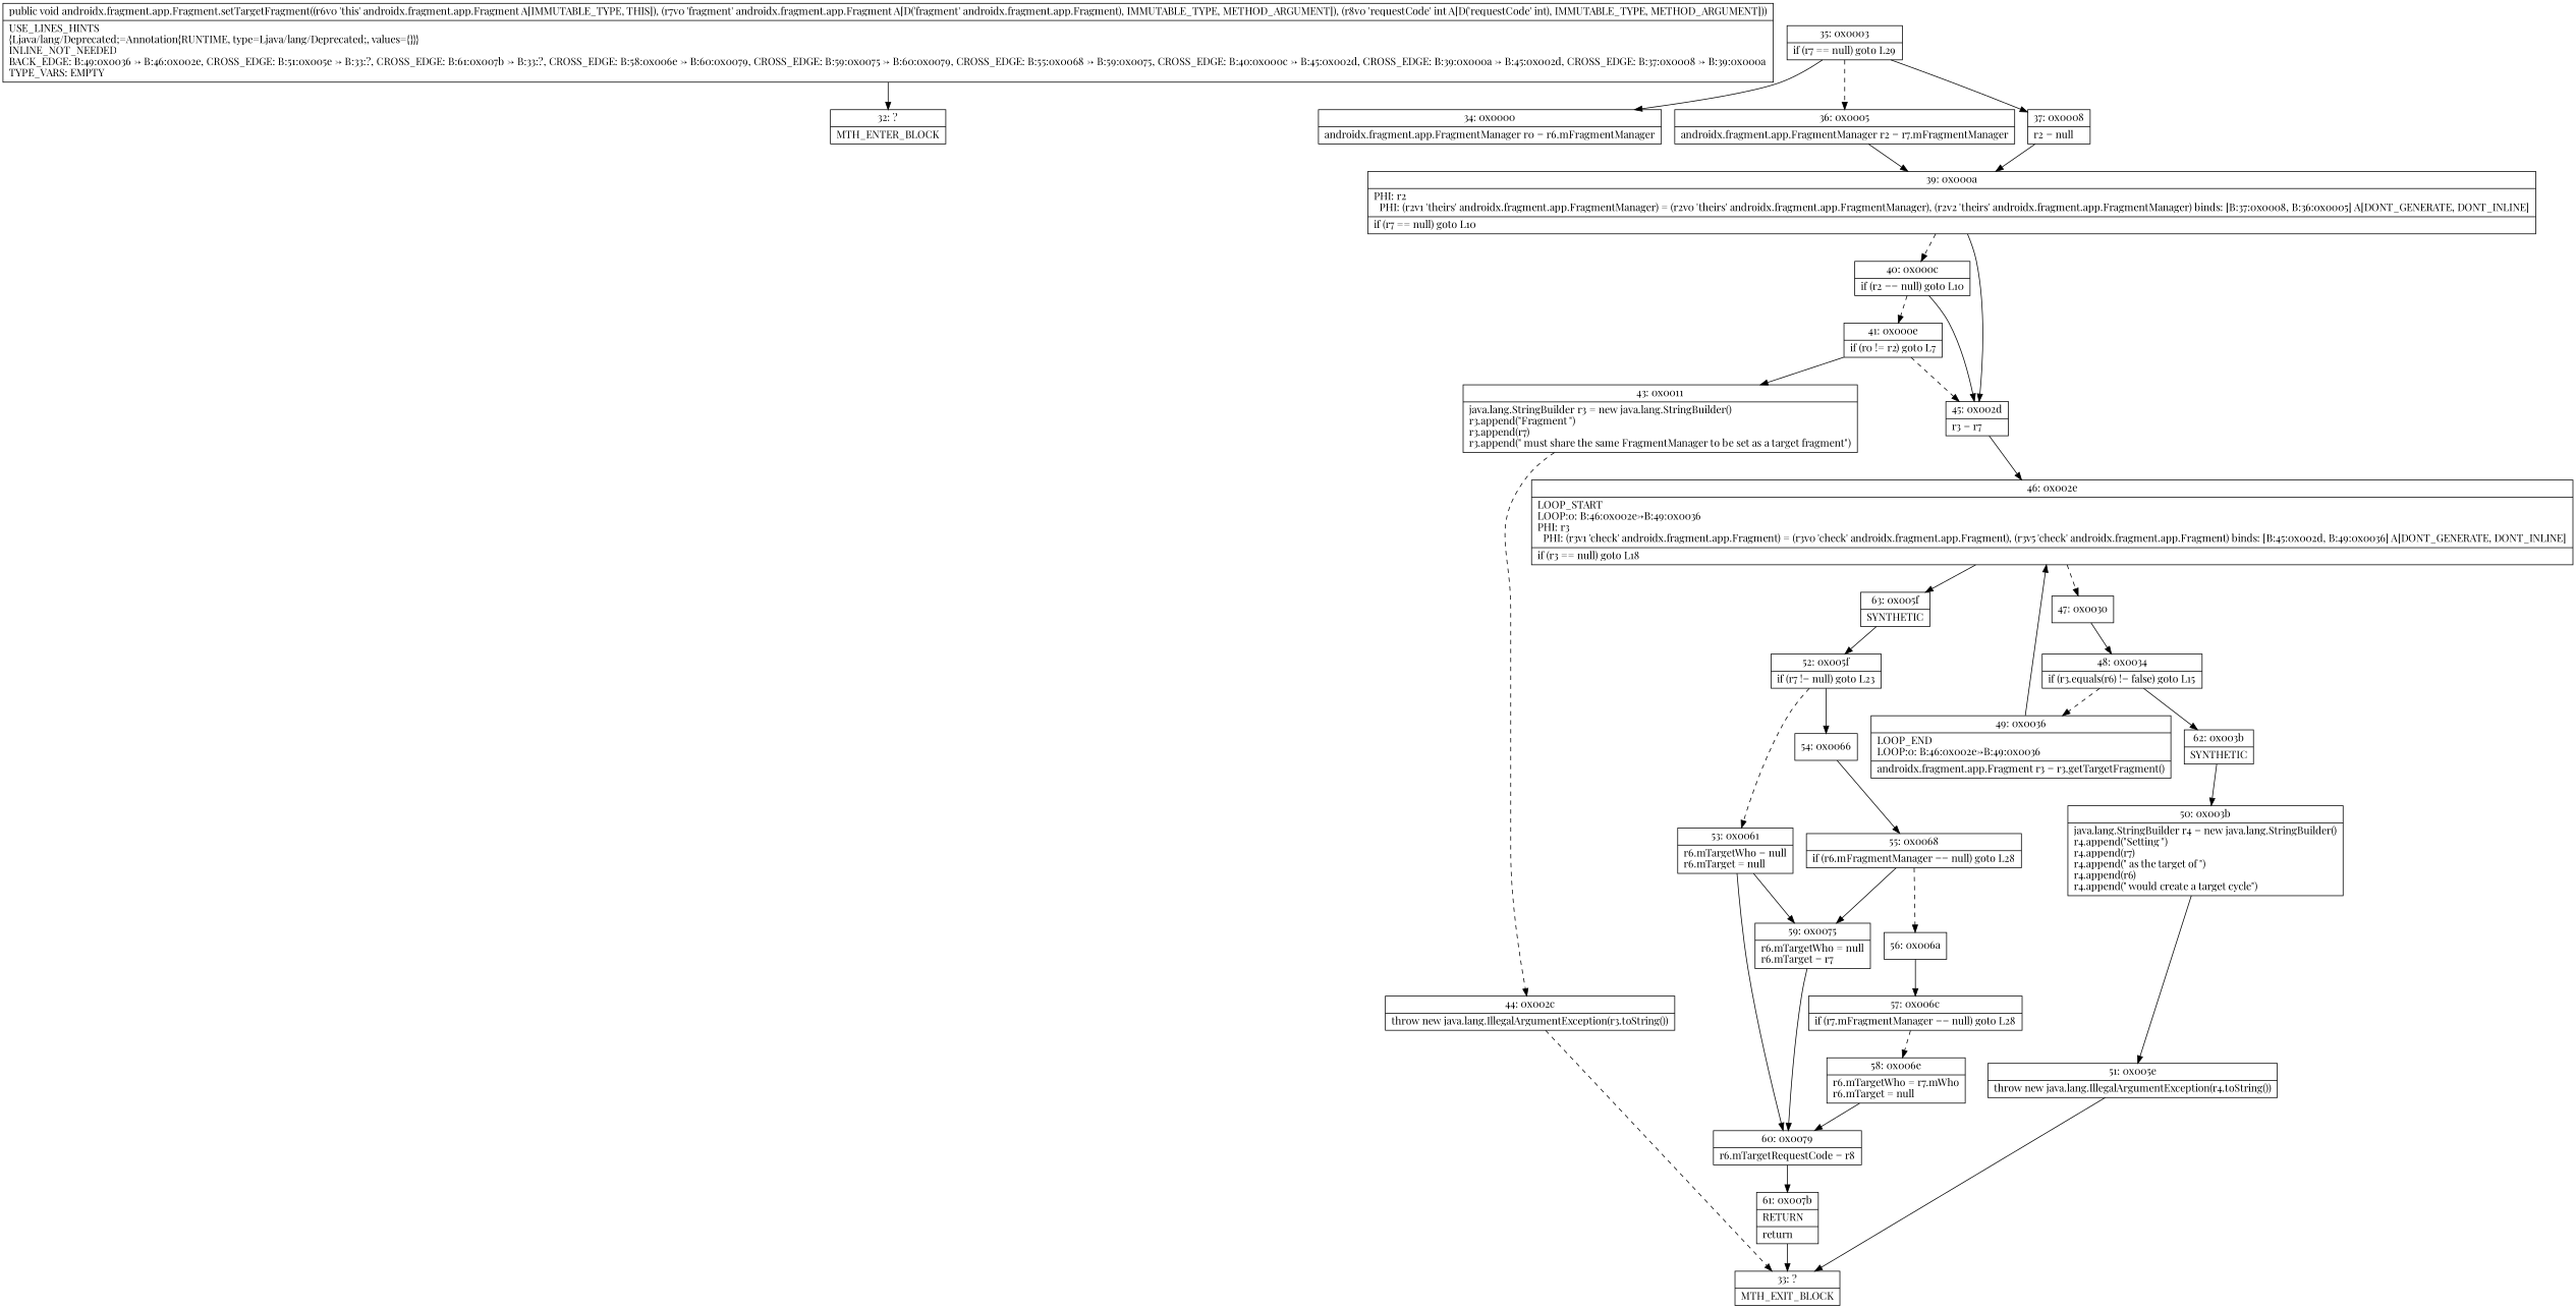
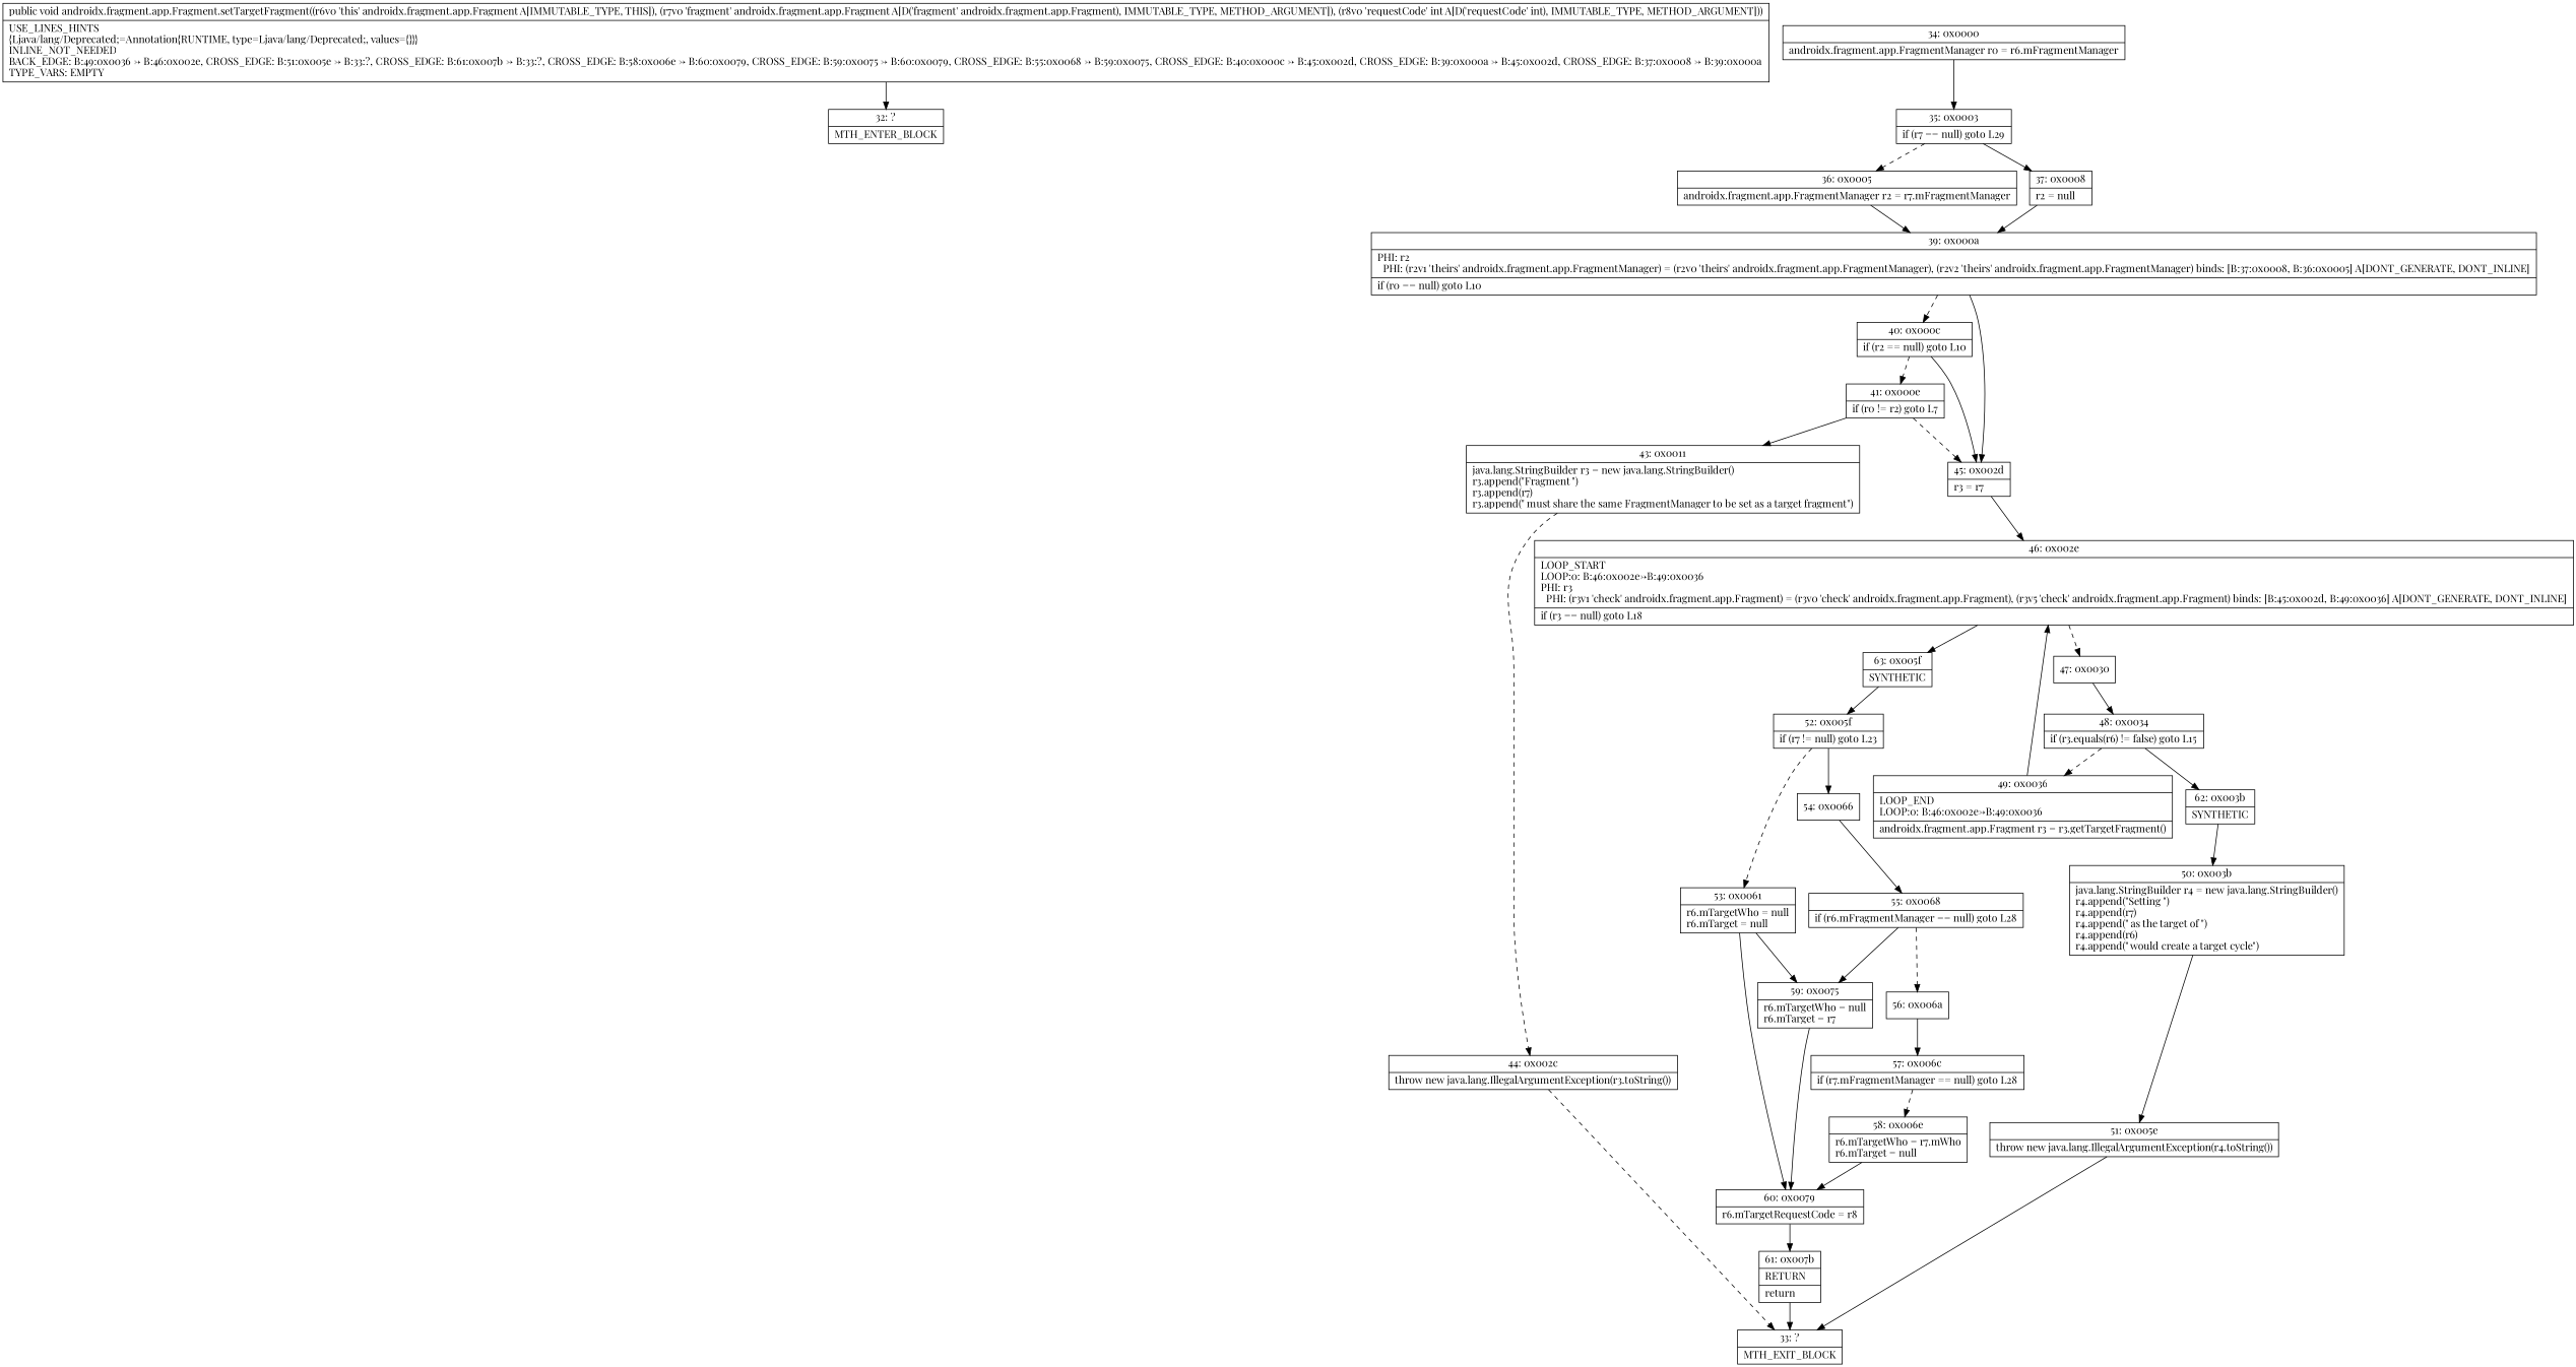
  digraph {
    fontname="Playfair Display"
    node [fontname="Playfair Display" shape=record]
    edge [fontname="Playfair Display"]
    n1 [label="{32\:\ ?|MTH_ENTER_BLOCK\l}"]
    n2 [label="{34\:\ 0x0000|androidx.fragment.app.FragmentManager r0 = r6.mFragmentManager\l}"]
    n3 [label="{35\:\ 0x0003|if (r7 == null) goto L29\l}"]
    n4 [label="{36\:\ 0x0005|androidx.fragment.app.FragmentManager r2 = r7.mFragmentManager\l}"]
    n5 [label="{37\:\ 0x0008|r2 = null\l}"]
-   n6 [label="{39\:\ 0x000a|PHI: r2 \l  PHI: (r2v1 'theirs' androidx.fragment.app.FragmentManager) = (r2v0 'theirs' androidx.fragment.app.FragmentManager), (r2v2 'theirs' androidx.fragment.app.FragmentManager) binds: [B:37:0x0008, B:36:0x0005] A[DONT_GENERATE, DONT_INLINE]\l|if (r7 == null) goto L10\l}"]
+   n6 [label="{39\:\ 0x000a|PHI: r2 \l  PHI: (r2v1 'theirs' androidx.fragment.app.FragmentManager) = (r2v0 'theirs' androidx.fragment.app.FragmentManager), (r2v2 'theirs' androidx.fragment.app.FragmentManager) binds: [B:37:0x0008, B:36:0x0005] A[DONT_GENERATE, DONT_INLINE]\l|if (r0 == null) goto L10\l}"]
    n7 [label="{40\:\ 0x000c|if (r2 == null) goto L10\l}"]
    n8 [label="{45\:\ 0x002d|r3 = r7\l}"]
    n9 [label="{41\:\ 0x000e|if (r0 != r2) goto L7\l}"]
    n10 [label="{46\:\ 0x002e|LOOP_START\lLOOP:0: B:46:0x002e\-\>B:49:0x0036\lPHI: r3 \l  PHI: (r3v1 'check' androidx.fragment.app.Fragment) = (r3v0 'check' androidx.fragment.app.Fragment), (r3v5 'check' androidx.fragment.app.Fragment) binds: [B:45:0x002d, B:49:0x0036] A[DONT_GENERATE, DONT_INLINE]\l|if (r3 == null) goto L18\l}"]
    n11 [label="{43\:\ 0x0011|java.lang.StringBuilder r3 = new java.lang.StringBuilder()\lr3.append(\"Fragment \")\lr3.append(r7)\lr3.append(\" must share the same FragmentManager to be set as a target fragment\")\l}"]
    n12 [label="{44\:\ 0x002c|throw new java.lang.IllegalArgumentException(r3.toString())\l}"]
    n13 [label="{33\:\ ?|MTH_EXIT_BLOCK\l}"]
    n14 [label="{47\:\ 0x0030}"]
    n15 [label="{63\:\ 0x005f|SYNTHETIC\l}"]
    n16 [label="{48\:\ 0x0034|if (r3.equals(r6) != false) goto L15\l}"]
    n17 [label="{52\:\ 0x005f|if (r7 != null) goto L23\l}"]
    n18 [label="{49\:\ 0x0036|LOOP_END\lLOOP:0: B:46:0x002e\-\>B:49:0x0036\l|androidx.fragment.app.Fragment r3 = r3.getTargetFragment()\l}"]
    n19 [label="{62\:\ 0x003b|SYNTHETIC\l}"]
    n20 [label="{50\:\ 0x003b|java.lang.StringBuilder r4 = new java.lang.StringBuilder()\lr4.append(\"Setting \")\lr4.append(r7)\lr4.append(\" as the target of \")\lr4.append(r6)\lr4.append(\" would create a target cycle\")\l}"]
    n21 [label="{51\:\ 0x005e|throw new java.lang.IllegalArgumentException(r4.toString())\l}"]
    n22 [label="{53\:\ 0x0061|r6.mTargetWho = null\lr6.mTarget = null\l}"]
    n23 [label="{54\:\ 0x0066}"]
    n24 [label="{60\:\ 0x0079|r6.mTargetRequestCode = r8\l}"]
    n25 [label="{59\:\ 0x0075|r6.mTargetWho = null\lr6.mTarget = r7\l}"]
    n26 [label="{55\:\ 0x0068|if (r6.mFragmentManager == null) goto L28\l}"]
    n27 [label="{61\:\ 0x007b|RETURN\l|return\l}"]
    n28 [label="{56\:\ 0x006a}"]
    n29 [label="{57\:\ 0x006c|if (r7.mFragmentManager == null) goto L28\l}"]
    n30 [label="{58\:\ 0x006e|r6.mTargetWho = r7.mWho\lr6.mTarget = null\l}"]
    n31 [label="{public void androidx.fragment.app.Fragment.setTargetFragment((r6v0 'this' androidx.fragment.app.Fragment A[IMMUTABLE_TYPE, THIS]), (r7v0 'fragment' androidx.fragment.app.Fragment A[D('fragment' androidx.fragment.app.Fragment), IMMUTABLE_TYPE, METHOD_ARGUMENT]), (r8v0 'requestCode' int A[D('requestCode' int), IMMUTABLE_TYPE, METHOD_ARGUMENT]))  | USE_LINES_HINTS\l\{Ljava\/lang\/Deprecated;=Annotation\{RUNTIME, type=Ljava\/lang\/Deprecated;, values=\{\}\}\}\lINLINE_NOT_NEEDED\lBACK_EDGE: B:49:0x0036 \-\> B:46:0x002e, CROSS_EDGE: B:51:0x005e \-\> B:33:?, CROSS_EDGE: B:61:0x007b \-\> B:33:?, CROSS_EDGE: B:58:0x006e \-\> B:60:0x0079, CROSS_EDGE: B:59:0x0075 \-\> B:60:0x0079, CROSS_EDGE: B:55:0x0068 \-\> B:59:0x0075, CROSS_EDGE: B:40:0x000c \-\> B:45:0x002d, CROSS_EDGE: B:39:0x000a \-\> B:45:0x002d, CROSS_EDGE: B:37:0x0008 \-\> B:39:0x000a\lTYPE_VARS: EMPTY\l}"]
-   n3 -> n2
+   n2 -> n3
    n3 -> n4 [style=dashed]
    n3 -> n5
    n4 -> n6
    n5 -> n6
    n6 -> n7 [style=dashed]
    n6 -> n8
    n7 -> n8
    n7 -> n9 [style=dashed]
    n8 -> n10
    n9 -> n8 [style=dashed]
    n9 -> n11
    n10 -> n14 [style=dashed]
    n10 -> n15
    n11 -> n12 [style=dashed]
    n12 -> n13 [style=dashed]
    n14 -> n16
    n15 -> n17
    n16 -> n18 [style=dashed]
    n16 -> n19
    n17 -> n22 [style=dashed]
    n17 -> n23
    n18 -> n10
    n19 -> n20
    n20 -> n21
    n21 -> n13
    n22 -> n24
    n22 -> n25
    n23 -> n26
    n24 -> n27
    n25 -> n24
    n26 -> n25
    n26 -> n28 [style=dashed]
    n27 -> n13
    n28 -> n29
    n29 -> n30 [style=dashed]
    n30 -> n24
    n31 -> n1
  }
